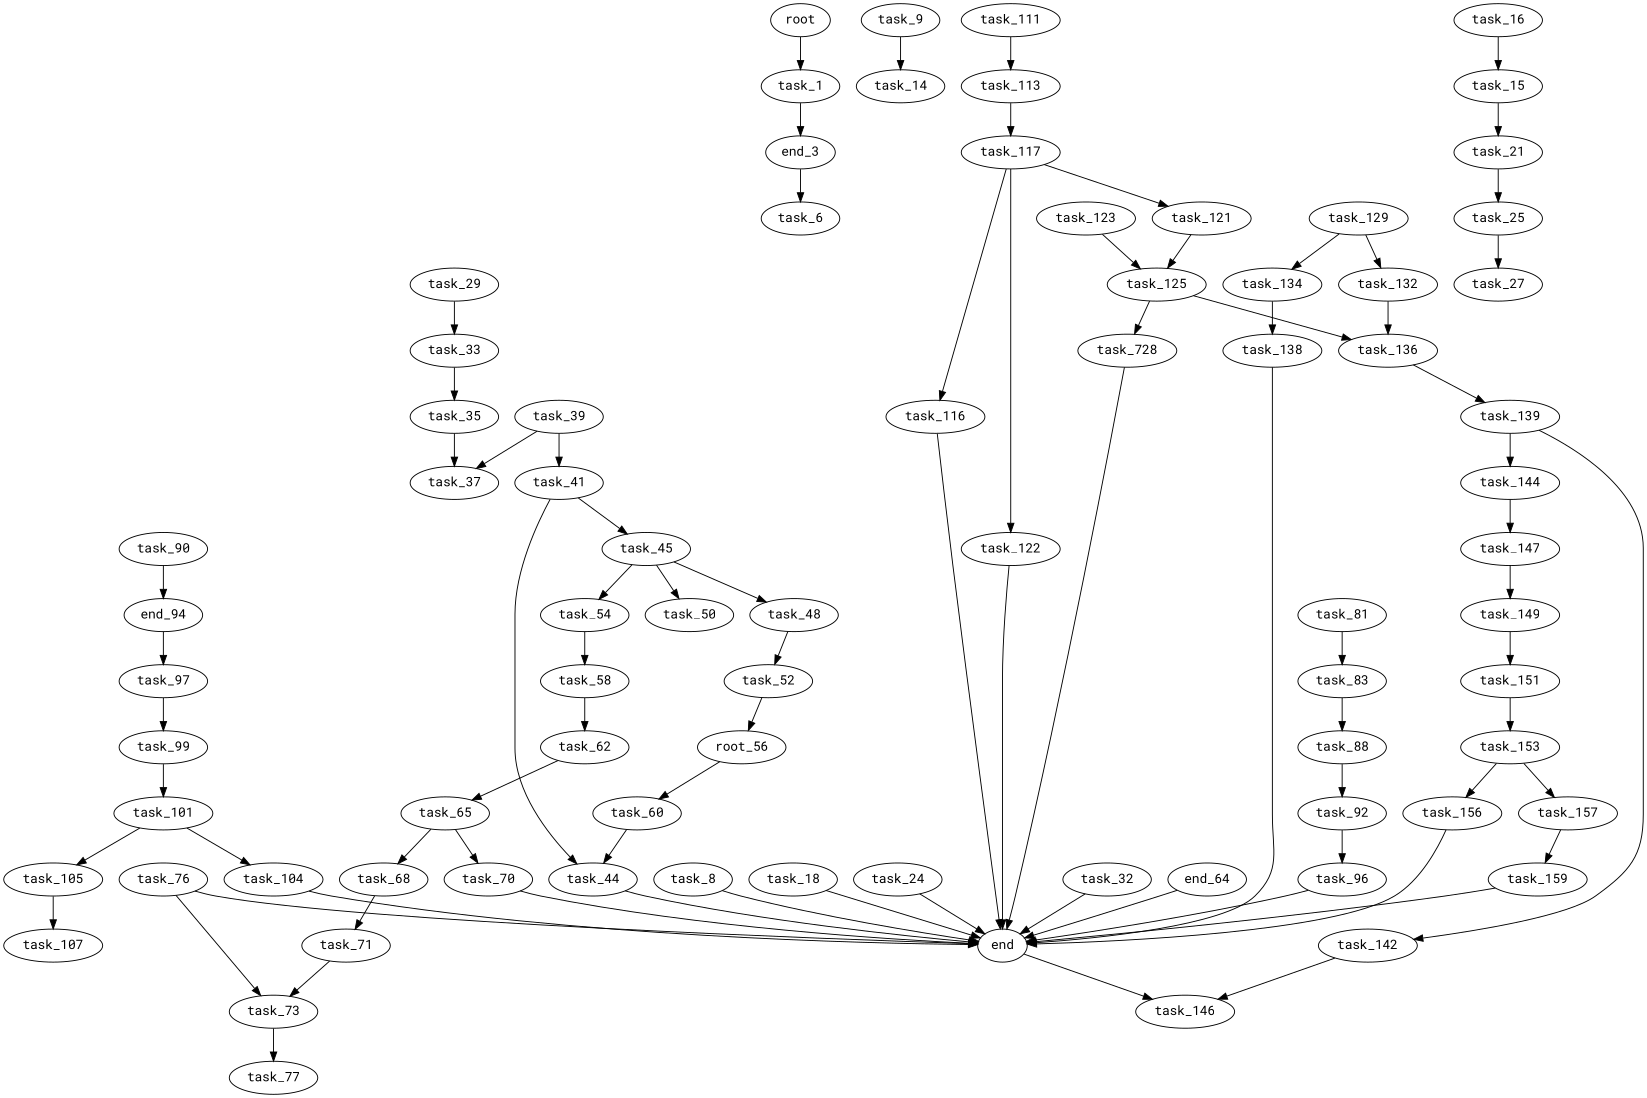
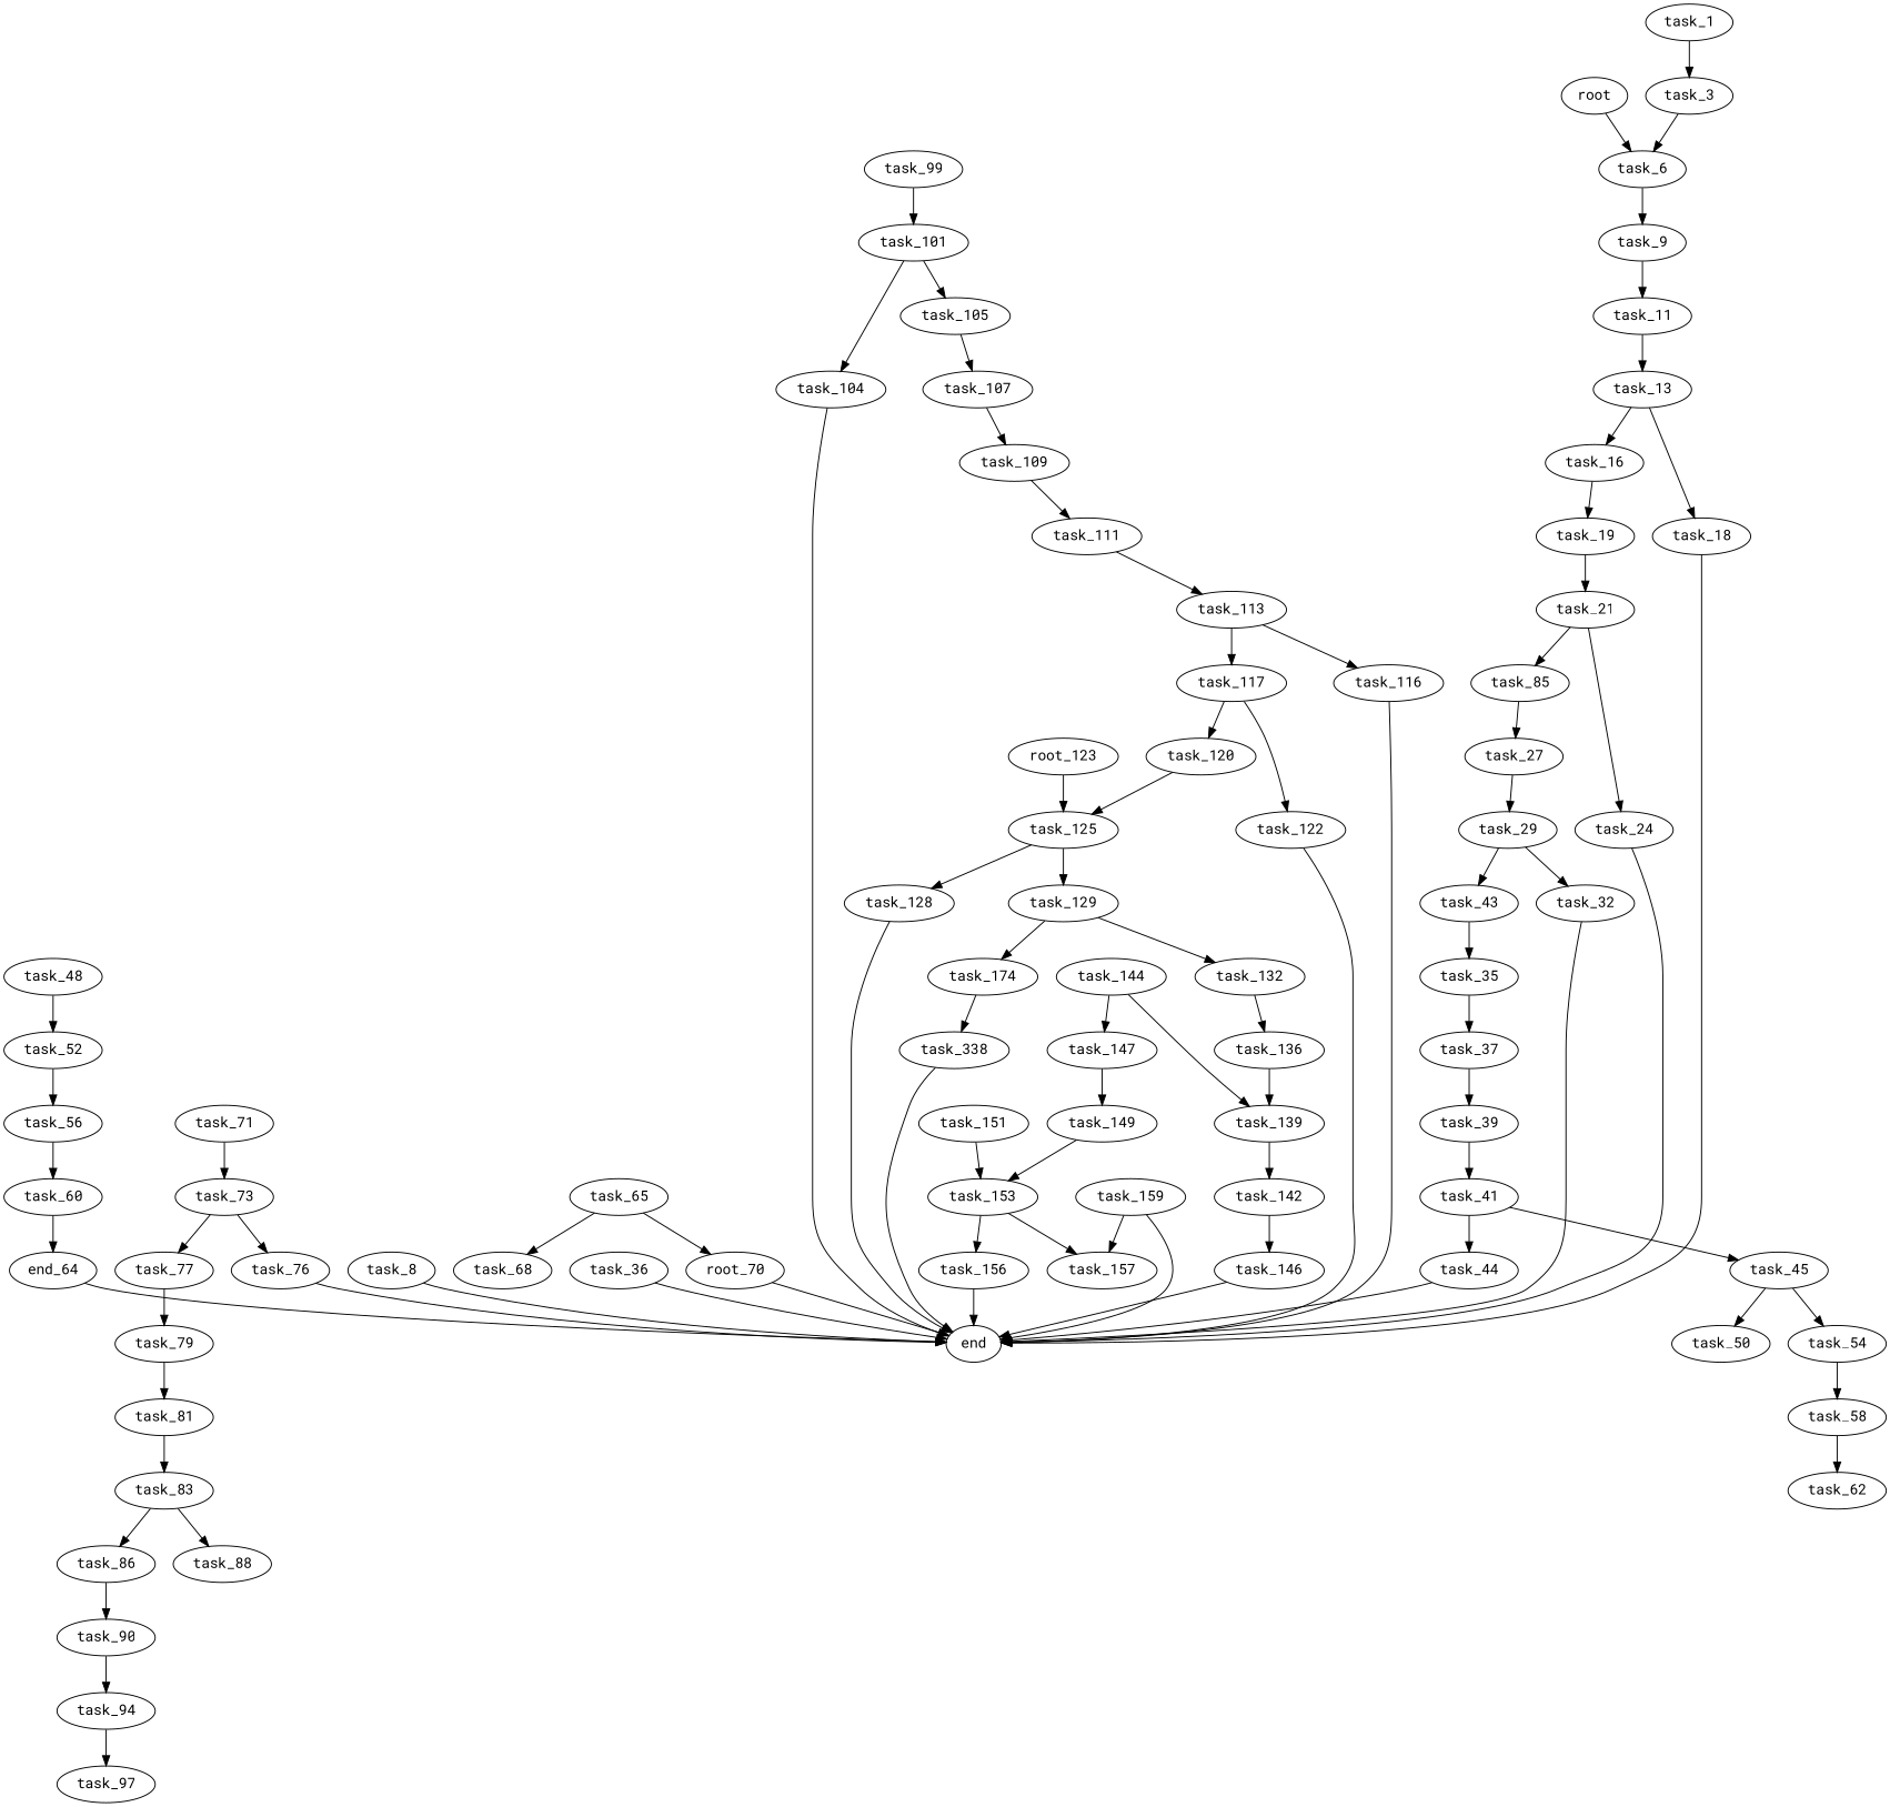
  digraph {
    fontname="Roboto Mono"
    node [fontname="Roboto Mono"]
    edge [fontname="Roboto Mono"]
    root
    task_1
-   task_3 [label=end_3]
+   task_3
    task_6
    task_9
    task_8
    end
-   task_11 [label=task_14]
+   task_11
+   task_13
    task_16
    task_18
-   task_19 [label=task_15]
+   task_19
    task_21
    task_24
-   task_25
+   task_25 [label=task_85]
    task_27
    task_29
    task_32
-   task_33
+   task_33 [label=task_43]
    task_35
    task_37
    task_39
    task_41
    task_44
    task_45
    task_48
    task_50
    task_54
    task_52
-   task_56 [label=root_56]
+   task_56
    task_58
    task_60
    task_62
    n34 [label=end_64]
    task_65
    task_68
-   task_70
+   task_70 [label=root_70]
    task_71
    task_73
    task_76
    task_77
+   task_79
    task_81
    task_83
+   task_86
    task_88
    task_90
-   task_92
-   task_94 [label=end_94]
-   task_96
+   task_94
+   task_96 [label=task_36]
    task_97
    task_99
    task_101
    task_104
    task_105
    task_107
+   task_109
    task_111
    task_113
    task_116
    task_117
-   task_120 [label=task_121]
+   task_120
    task_122
    task_125
-   task_123
-   task_128 [label=task_728]
+   task_123 [label=root_123]
+   task_128
    task_129
    task_132
-   task_134
+   task_134 [label=task_174]
    task_136
-   task_138
+   task_138 [label=task_338]
    task_139
    task_142
    task_144
    task_146
    task_147
    task_149
    task_151
    task_153
    task_156
    task_157
    task_159
-   root -> task_1
+   root -> task_6
    task_1 -> task_3
    task_3 -> task_6
+   task_6 -> task_9
    task_9 -> task_11
    task_8 -> end
+   task_11 -> task_13
+   task_13 -> task_16
+   task_13 -> task_18
    task_16 -> task_19
    task_18 -> end
    task_19 -> task_21
+   task_21 -> task_24
    task_21 -> task_25
    task_24 -> end
    task_25 -> task_27
+   task_27 -> task_29
+   task_29 -> task_32
    task_29 -> task_33
    task_32 -> end
    task_33 -> task_35
    task_35 -> task_37
-   task_39 -> task_37
+   task_37 -> task_39
    task_39 -> task_41
    task_41 -> task_44
    task_41 -> task_45
    task_44 -> end
-   task_45 -> task_48
    task_45 -> task_50
    task_45 -> task_54
    task_48 -> task_52
    task_54 -> task_58
    task_52 -> task_56
    task_56 -> task_60
    task_58 -> task_62
-   task_60 -> task_44
-   task_62 -> task_65
+   task_60 -> n34
    n34 -> end
    task_65 -> task_68
    task_65 -> task_70
-   task_68 -> task_71
    task_70 -> end
    task_71 -> task_73
-   task_76 -> task_73
+   task_73 -> task_76
    task_73 -> task_77
    task_76 -> end
+   task_77 -> task_79
+   task_79 -> task_81
    task_81 -> task_83
+   task_83 -> task_86
    task_83 -> task_88
-   task_88 -> task_92
+   task_86 -> task_90
    task_90 -> task_94
-   task_92 -> task_96
    task_94 -> task_97
    task_96 -> end
-   task_97 -> task_99
    task_99 -> task_101
    task_101 -> task_104
    task_101 -> task_105
    task_104 -> end
    task_105 -> task_107
+   task_107 -> task_109
+   task_109 -> task_111
    task_111 -> task_113
-   task_117 -> task_116
+   task_113 -> task_116
    task_113 -> task_117
    task_116 -> end
    task_117 -> task_120
    task_117 -> task_122
    task_120 -> task_125
    task_122 -> end
    task_125 -> task_128
-   task_125 -> task_136
+   task_125 -> task_129
    task_123 -> task_125
    task_128 -> end
    task_129 -> task_132
    task_129 -> task_134
    task_132 -> task_136
    task_134 -> task_138
    task_136 -> task_139
    task_138 -> end
    task_139 -> task_142
-   task_139 -> task_144
+   task_144 -> task_139
    task_142 -> task_146
    task_144 -> task_147
-   end -> task_146
+   task_146 -> end
    task_147 -> task_149
-   task_149 -> task_151
+   task_149 -> task_153
    task_151 -> task_153
    task_153 -> task_156
    task_153 -> task_157
    task_156 -> end
-   task_157 -> task_159
+   task_159 -> task_157
    task_159 -> end
  }
